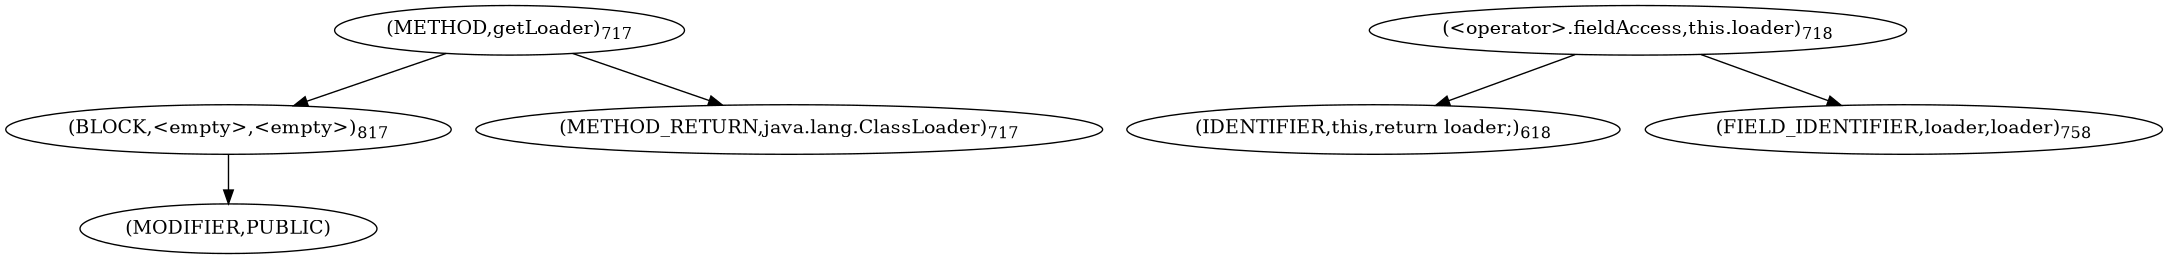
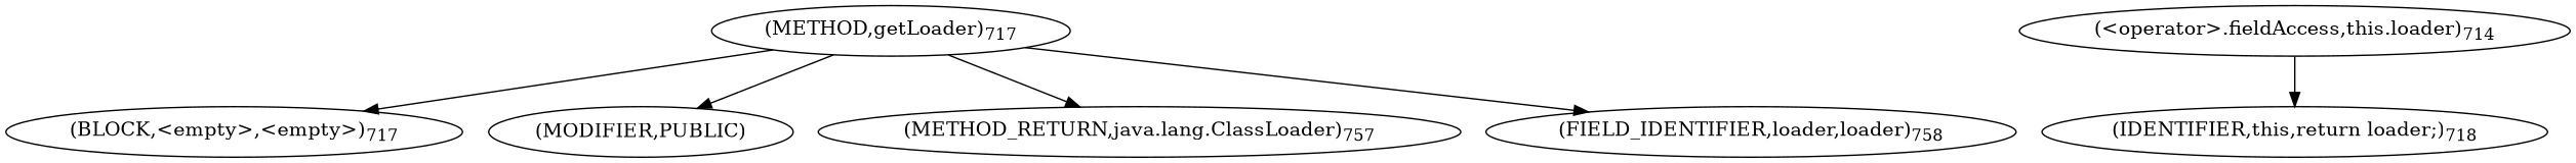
  digraph {
    n1 [label=<(METHOD,getLoader)<SUB>717</SUB>>]
-   n2 [label=<(BLOCK,&lt;empty&gt;,&lt;empty&gt;)<SUB>817</SUB>>]
+   n2 [label=<(BLOCK,&lt;empty&gt;,&lt;empty&gt;)<SUB>717</SUB>>]
    n3 [label=<(MODIFIER,PUBLIC)>]
-   n4 [label=<(METHOD_RETURN,java.lang.ClassLoader)<SUB>717</SUB>>]
-   n5 [label=<(&lt;operator&gt;.fieldAccess,this.loader)<SUB>718</SUB>>]
-   n6 [label=<(IDENTIFIER,this,return loader;)<SUB>618</SUB>>]
+   n4 [label=<(METHOD_RETURN,java.lang.ClassLoader)<SUB>757</SUB>>]
+   n5 [label=<(&lt;operator&gt;.fieldAccess,this.loader)<SUB>714</SUB>>]
+   n6 [label=<(IDENTIFIER,this,return loader;)<SUB>718</SUB>>]
    n7 [label=<(FIELD_IDENTIFIER,loader,loader)<SUB>758</SUB>>]
    n1 -> n2
-   n2 -> n3
+   n1 -> n3
    n1 -> n4
    n5 -> n6
-   n5 -> n7
+   n1 -> n7
  }
